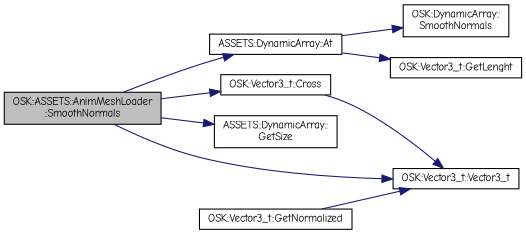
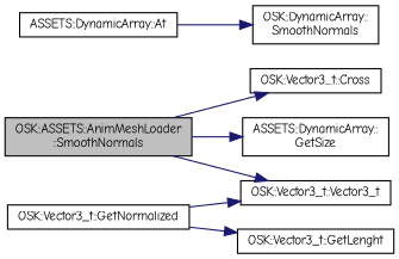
  digraph {
    fontname="Comic Neue"
    rankdir=LR
    node [color=black fillcolor=white fontname="Comic Neue" fontsize=10 shape=record style=filled]
    edge [color=midnightblue fontname="Comic Neue" fontsize=10 labelfontname=Helvetica labelfontsize=10 style=solid]
    n1 [fillcolor=grey75 fontcolor=black height=0.2 label="OSK::ASSETS::AnimMeshLoader\l::SmoothNormals" width=0.4]
    n2 [height=0.2 label="ASSETS::DynamicArray::At" width=0.4]
    n3 [height=0.2 label="OSK::Vector3_t::Cross" width=0.4]
    n4 [height=0.2 label="ASSETS::DynamicArray::\lGetSize" width=0.4]
    n5 [height=0.2 label="OSK::Vector3_t::Vector3_t" width=0.4]
    n6 [height=0.2 label="OSK::DynamicArray::\lSmoothNormals" width=0.4]
    n7 [height=0.2 label="OSK::Vector3_t::GetNormalized" width=0.4]
    n8 [height=0.2 label="OSK::Vector3_t::GetLenght" width=0.4]
-   n1 -> n2
    n1 -> n3
    n1 -> n4
    n1 -> n5
    n2 -> n6
-   n3 -> n5
    n7 -> n5
-   n2 -> n8
+   n7 -> n8
  }
